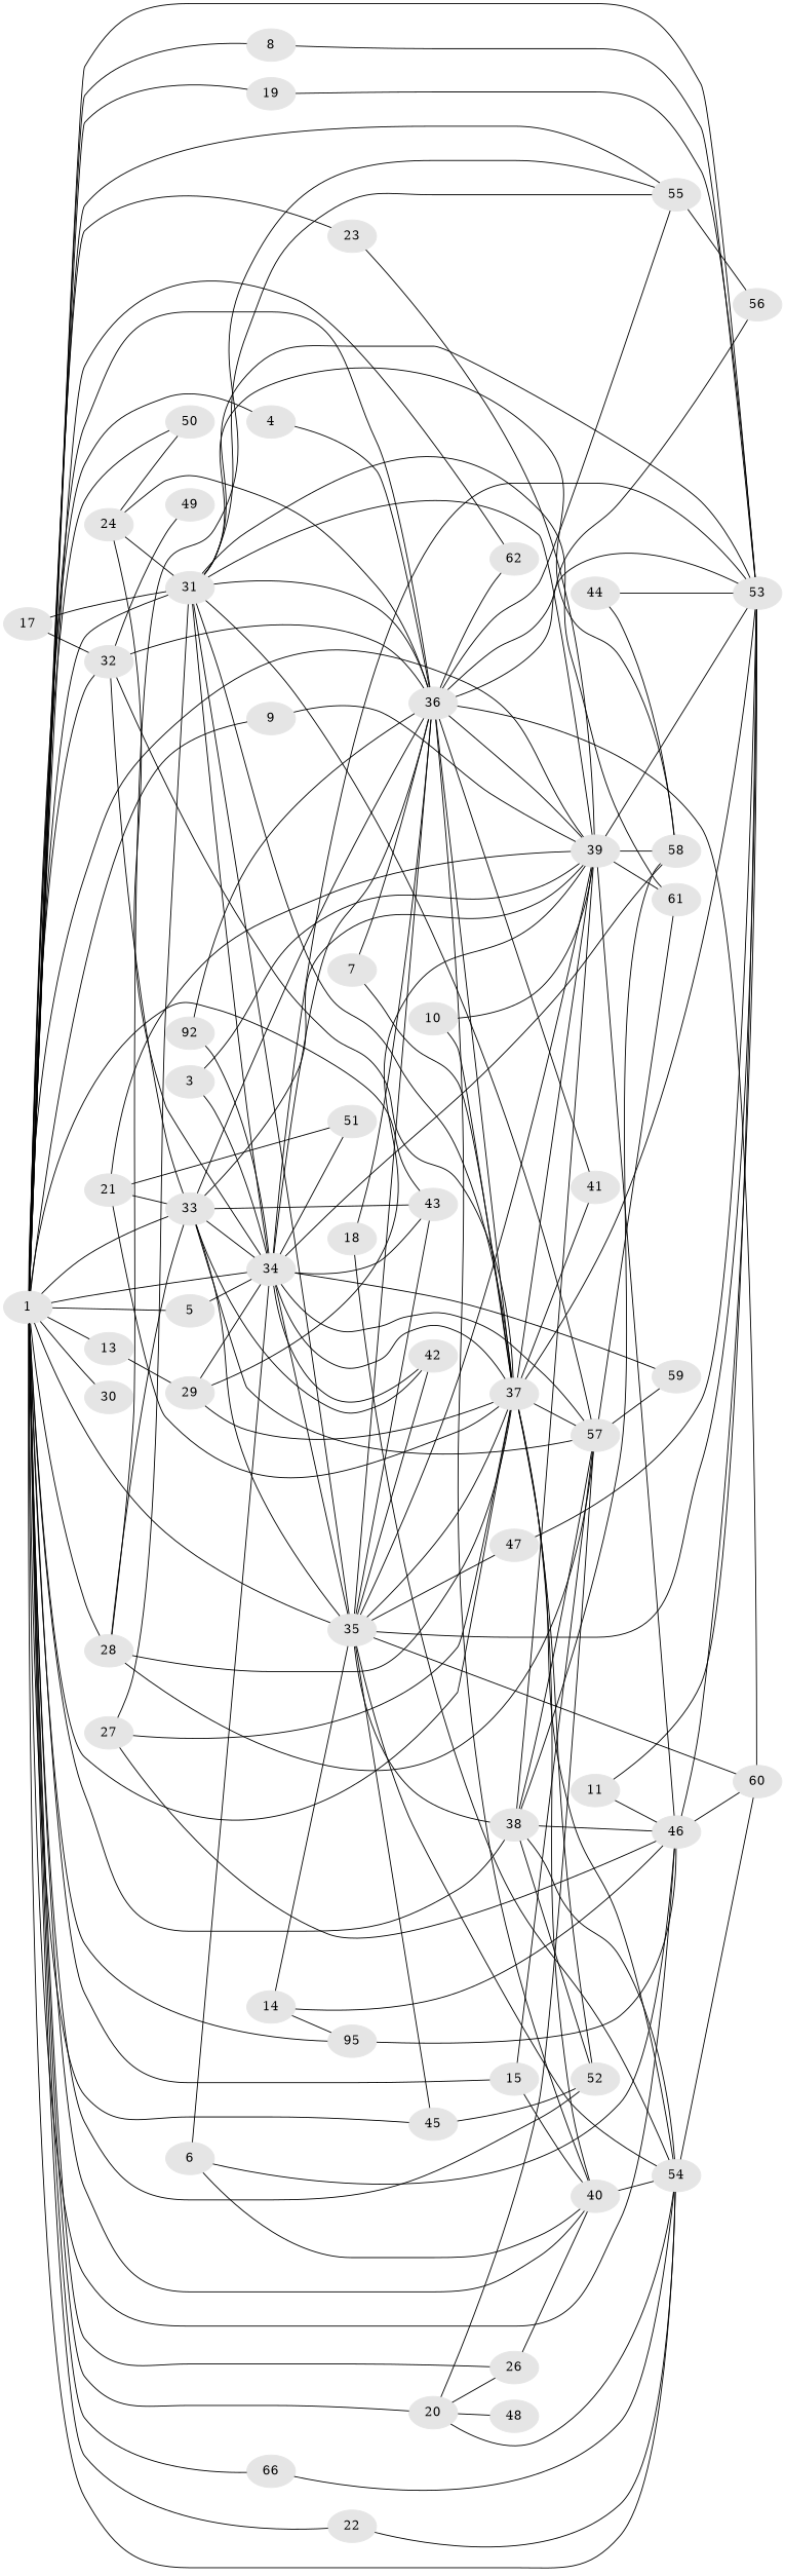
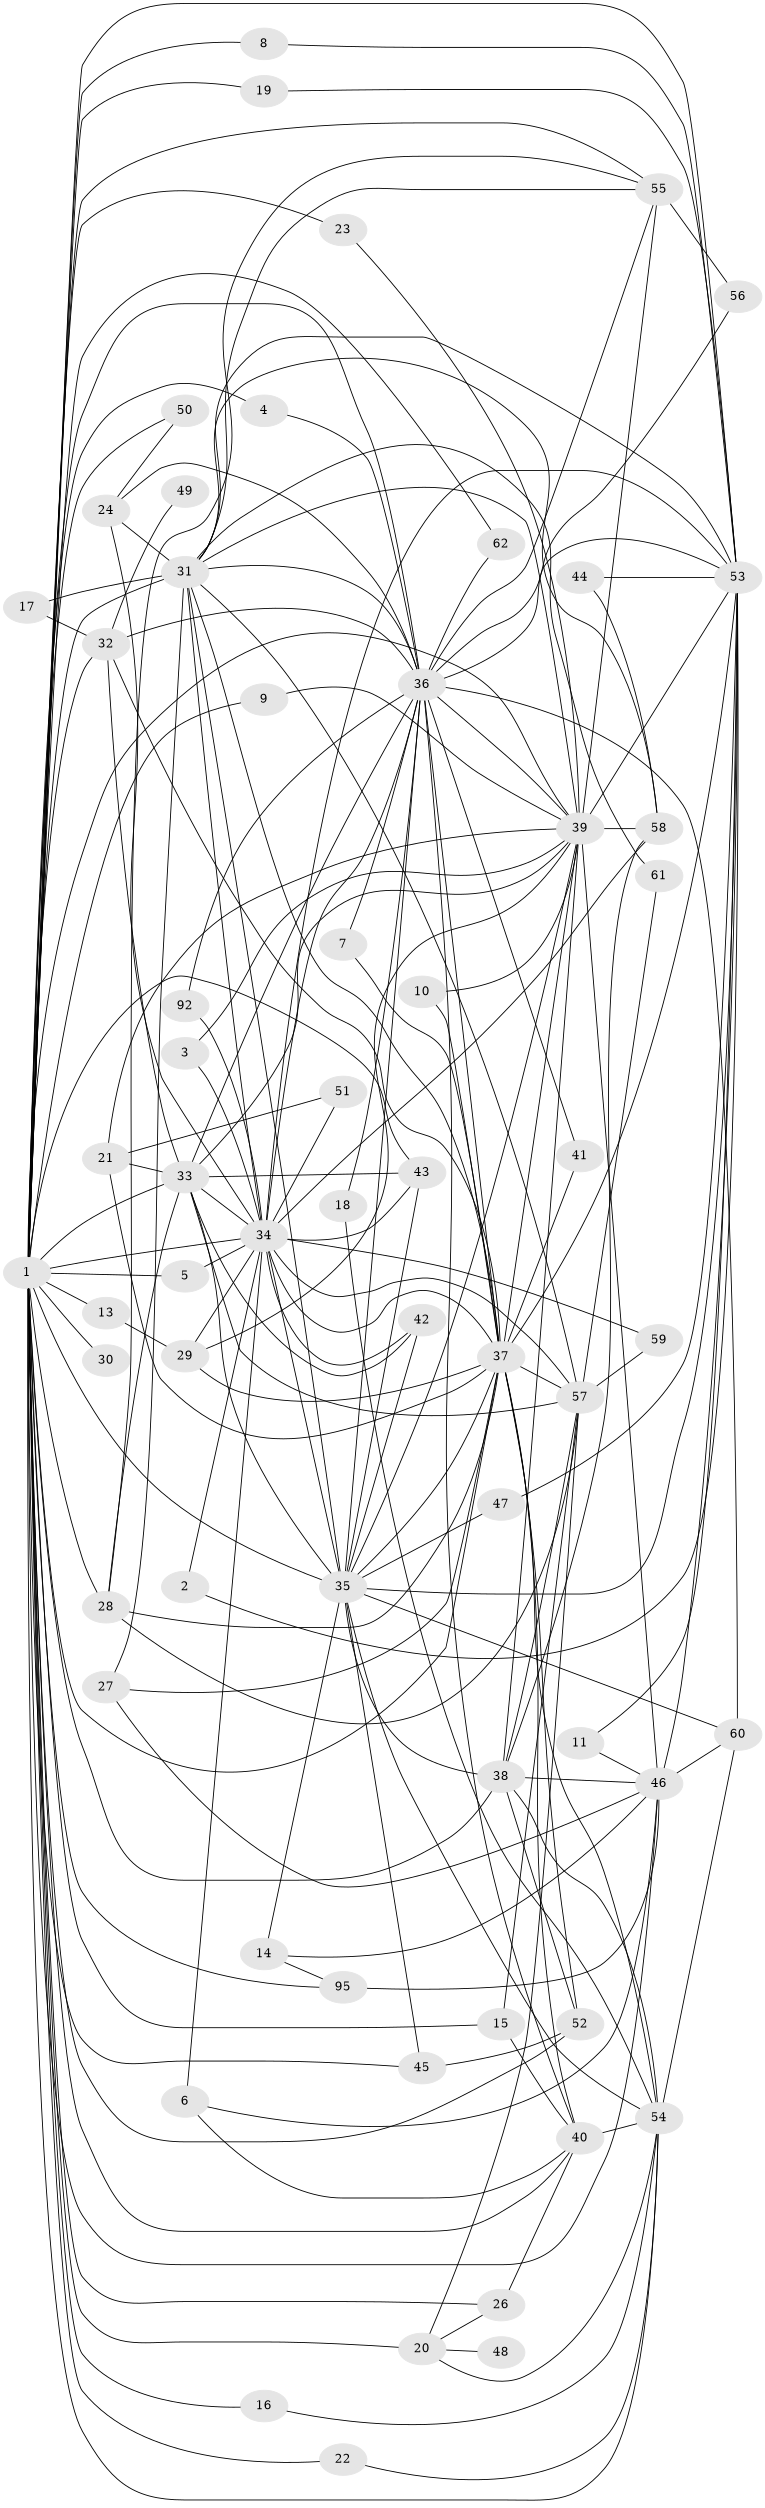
  graph {
    rankdir=LR
    node [color=gray90 style=filled]
    edge [weight=1.0]
    1
    4
    5
    8
    9
    13
    15
-   16 [label=66]
+   16
    19
    20
    22
    23
    n13 [label=95]
    26
    28
    30
    31
    32
    33
    34
    35
    36
    37
    38
    39
    40
    43
    45
    46
    50
    52
    53
    54
    55
    62
    29
    57
    48
    58
    61
    49
    42
    51
    59
    47
    60
    41
    56
+   2
    3
    6
    7
    10
    11
    n55 [label=92]
    14
    17
    18
    21
    24
    27
    44
    1 -- 4
    1 -- 5
    1 -- 8
    1 -- 9
    1 -- 13
    1 -- 15
    1 -- 16
    1 -- 19
    1 -- 20
    1 -- 22
    1 -- 23
    1 -- n13
    1 -- 26
    1 -- 28
    1 -- 30
    1 -- 31 [weight=2.0]
    1 -- 32
    1 -- 33
    1 -- 34 [weight=2.0]
    1 -- 35 [weight=4.0]
    1 -- 36 [weight=3.0]
    1 -- 37 [weight=3.0]
    1 -- 38
    1 -- 39 [weight=3.0]
    1 -- 40
    1 -- 43
    1 -- 45 [weight=2.0]
    1 -- 46
    1 -- 50
    1 -- 52 [weight=2.0]
    1 -- 53 [weight=2.0]
    1 -- 54
    1 -- 55 [weight=2.0]
    1 -- 62
    4 -- 36
    5 -- 34
    8 -- 53
    9 -- 39
    13 -- 29
    15 -- 40
    15 -- 57
    16 -- 54
    19 -- 53
    20 -- 26
    20 -- 54
    20 -- 57
    20 -- 48 [weight=2.0]
    22 -- 54
    23 -- 39
    n13 -- 46
    26 -- 40
    28 -- 33
    28 -- 37 [weight=2.0]
    28 -- 55
    28 -- 57
    31 -- 34
    31 -- 35 [weight=2.0]
    31 -- 36
    31 -- 37
    31 -- 39 [weight=2.0]
    31 -- 53 [weight=2.0]
    31 -- 55
    31 -- 57
    31 -- 58
    31 -- 61
    32 -- 33
    32 -- 36 [weight=2.0]
    32 -- 37
    32 -- 49
    33 -- 34
    33 -- 35
    33 -- 36
    33 -- 39
    33 -- 43 [weight=2.0]
    33 -- 57
    33 -- 42
    34 -- 35 [weight=2.0]
    34 -- 36
    34 -- 37
    34 -- 43
    34 -- 53 [weight=3.0]
    34 -- 57
    34 -- 58
    34 -- 42
    34 -- 51
    34 -- 59
    35 -- 36 [weight=2.0]
    35 -- 37 [weight=3.0]
    35 -- 38 [weight=2.0]
    35 -- 39 [weight=2.0]
    35 -- 43
    35 -- 45
    35 -- 53 [weight=2.0]
    35 -- 54
    35 -- 42
    35 -- 47
    35 -- 60
    36 -- 37
    36 -- 39
    36 -- 40 [weight=2.0]
    36 -- 53
    36 -- 55
    36 -- 62
    36 -- 60
    36 -- 41
    36 -- 56
    37 -- 39
    37 -- 40
    37 -- 52
    37 -- 53 [weight=2.0]
    37 -- 54
    37 -- 57
    37 -- 41
    38 -- 39
    38 -- 46
    38 -- 52
    38 -- 54
    38 -- 57
    38 -- 58
    39 -- 46
    39 -- 53
-   39 -- 61
+   39 -- 55
    39 -- 58 [weight=2.0]
    40 -- 54
    45 -- 52
    46 -- 53 [weight=2.0]
    46 -- 60
    54 -- 60
    55 -- 56
    29 -- 34
    29 -- 37
    29 -- 39
    57 -- 61
    57 -- 59
    47 -- 53
+   2 -- 34
+   2 -- 53
    3 -- 34
    3 -- 39
    6 -- 34
    6 -- 40
    6 -- 46
    7 -- 36
    7 -- 37
    10 -- 37
    10 -- 39
    11 -- 46
    11 -- 53
    n55 -- 34
    n55 -- 36
    14 -- n13
    14 -- 35
    14 -- 46
    17 -- 31
    17 -- 32
    18 -- 36
    18 -- 54
    21 -- 33
    21 -- 37
    21 -- 39
    21 -- 51
    24 -- 31
    24 -- 34
    24 -- 36
    24 -- 50
    27 -- 31
    27 -- 37
    27 -- 46
    44 -- 53
    44 -- 58
  }
